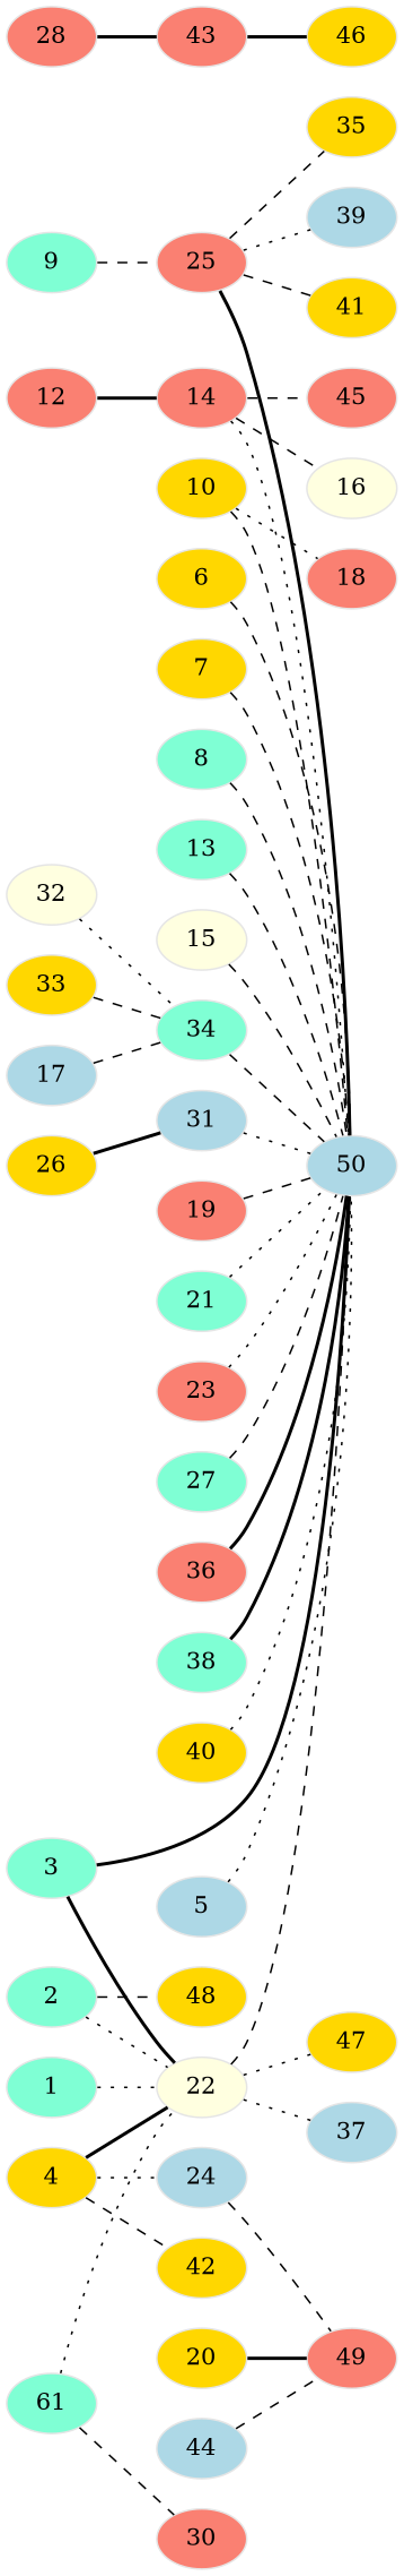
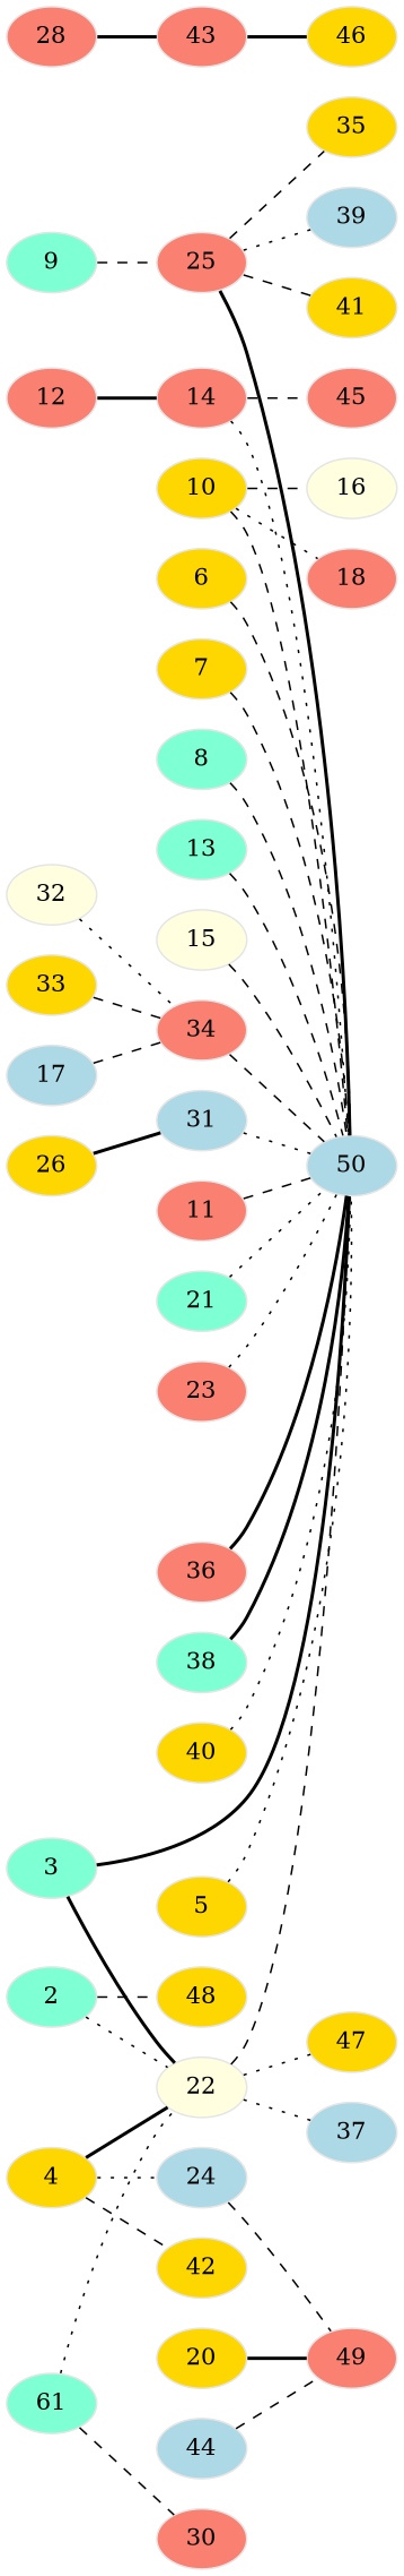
  graph {
    rankdir=LR
    node [color=gray90 fillcolor=gold style=filled]
    edge [style=dashed weight=1.0]
-   1 [fillcolor=aquamarine]
    22 [fillcolor=lightyellow]
    50 [fillcolor=lightblue]
    37 [fillcolor=lightblue]
    47
    2 [fillcolor=aquamarine]
    48
    3 [fillcolor=aquamarine]
    4
    24 [fillcolor=lightblue]
    42
    49 [fillcolor=salmon]
-   5 [fillcolor=lightblue]
+   5
    6
    7
    8 [fillcolor=aquamarine]
    9 [fillcolor=aquamarine]
    25 [fillcolor=salmon]
    35
    39 [fillcolor=lightblue]
    41
    10
    16 [fillcolor=lightyellow]
    18 [fillcolor=salmon]
    n25 [fillcolor=aquamarine label=61]
    30 [fillcolor=salmon]
    12 [fillcolor=salmon]
    14 [fillcolor=salmon]
    45 [fillcolor=salmon]
    13 [fillcolor=aquamarine]
    15 [fillcolor=lightyellow]
    17 [fillcolor=lightblue]
-   34 [fillcolor=aquamarine]
-   19 [fillcolor=salmon]
+   34 [fillcolor=salmon]
+   19 [fillcolor=salmon label=11]
    20
    21 [fillcolor=aquamarine]
    23 [fillcolor=salmon]
    31 [fillcolor=lightblue]
    26
-   27 [fillcolor=aquamarine]
    28 [fillcolor=salmon]
    43 [fillcolor=salmon]
    46
    32 [fillcolor=lightyellow]
    33
    36 [fillcolor=salmon]
    38 [fillcolor=aquamarine]
    40
    44 [fillcolor=lightblue]
-   1 -- 22 [style=dotted]
    22 -- 50
    22 -- 37 [style=dotted]
    22 -- 47 [style=dotted]
    2 -- 22 [style=dotted]
    2 -- 48
    3 -- 22 [style=bold]
    3 -- 50 [style=bold]
    4 -- 22 [style=bold]
    4 -- 24 [style=dotted]
    4 -- 42
    24 -- 49
    5 -- 50 [style=dotted]
    6 -- 50
    7 -- 50
    8 -- 50
    9 -- 25
    25 -- 50 [style=bold]
    25 -- 35
    25 -- 39 [style=dotted]
    25 -- 41
    10 -- 50
-   14 -- 16
+   10 -- 16
    10 -- 18 [style=dotted]
    n25 -- 22 [style=dotted]
    n25 -- 30
    12 -- 14 [style=bold]
    14 -- 50 [style=dotted]
    14 -- 45
    13 -- 50
    15 -- 50
    17 -- 34
    34 -- 50
    19 -- 50
    20 -- 49 [style=bold]
    21 -- 50 [style=dotted]
    23 -- 50 [style=dotted]
    31 -- 50 [style=dotted]
    26 -- 31 [style=bold]
-   27 -- 50
    28 -- 43 [style=bold]
    43 -- 46 [style=bold]
    32 -- 34 [style=dotted]
    33 -- 34
    36 -- 50 [style=bold]
    38 -- 50 [style=bold]
    40 -- 50 [style=dotted]
    44 -- 49
  }
